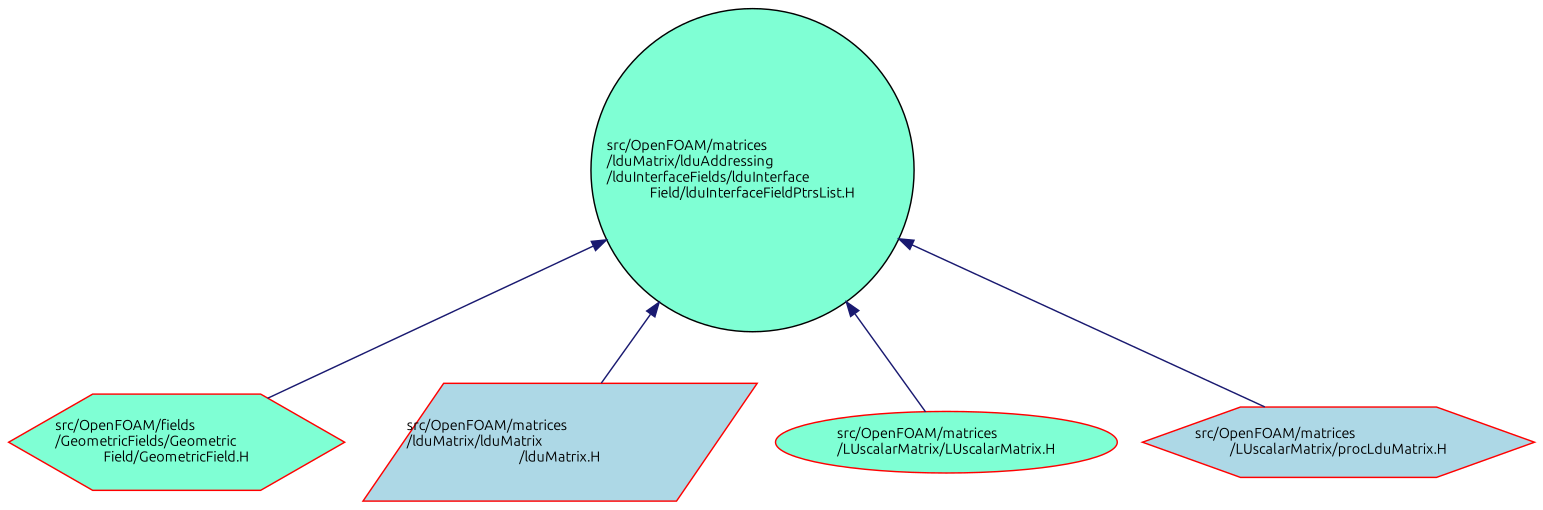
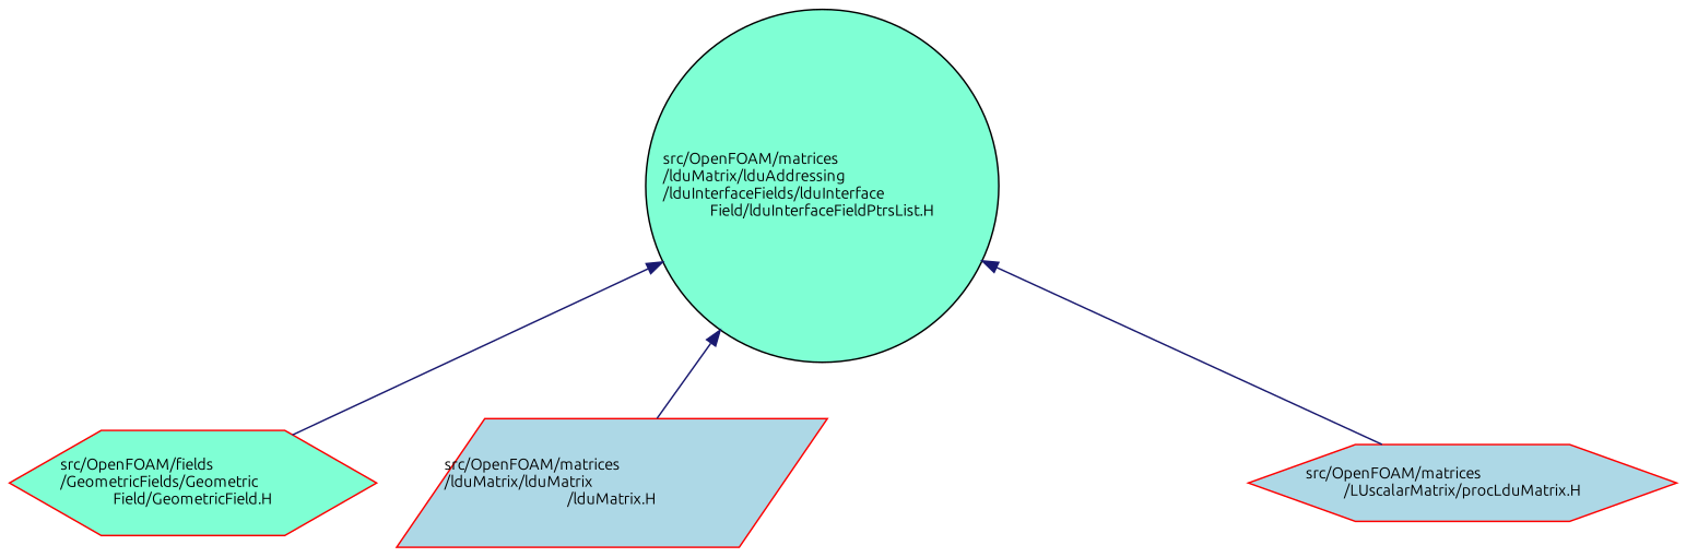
  digraph {
    fontname=Ubuntu
    node [color=red fillcolor=aquamarine fontname=Ubuntu fontsize=10 shape=hexagon style=filled]
    edge [color=midnightblue dir=back fontname=Ubuntu fontsize=10 labelfontname=FreeSans labelfontsize=10 style=solid]
    n1 [color=black fontcolor=black height=0.2 label="src/OpenFOAM/matrices\l/lduMatrix/lduAddressing\l/lduInterfaceFields/lduInterface\lField/lduInterfaceFieldPtrsList.H" shape=circle width=0.4]
    n2 [height=0.2 label="src/OpenFOAM/fields\l/GeometricFields/Geometric\lField/GeometricField.H" width=0.4]
    n3 [height=0.2 label="src/OpenFOAM/matrices\l/lduMatrix/lduMatrix\l/lduMatrix.H" shape=parallelogram width=0.4 fillcolor=lightblue]
-   n4 [height=0.2 label="src/OpenFOAM/matrices\l/LUscalarMatrix/LUscalarMatrix.H" shape=ellipse width=0.4]
    n5 [height=0.2 label="src/OpenFOAM/matrices\l/LUscalarMatrix/procLduMatrix.H" width=0.4 fillcolor=lightblue]
    n1 -> n2
    n1 -> n3
-   n1 -> n4
    n1 -> n5
  }
